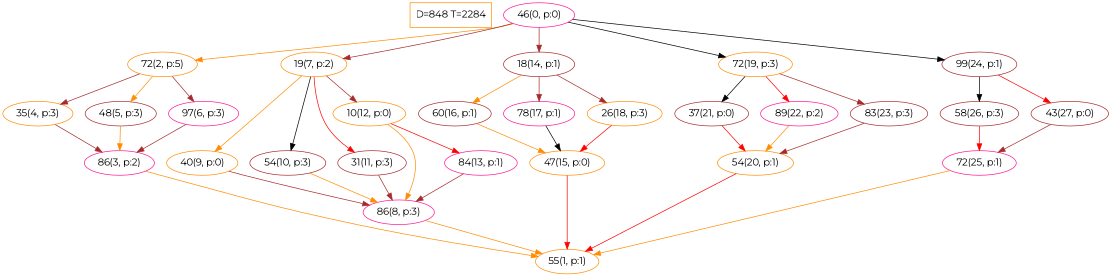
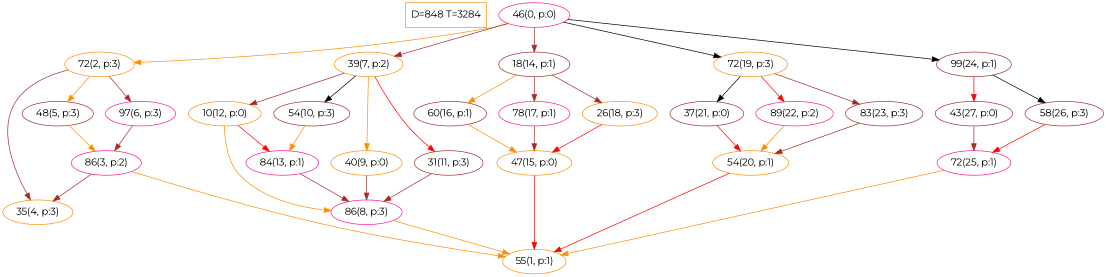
  digraph {
    fontname=Montserrat
    node [color=darkorange fontname=Montserrat]
    edge [color=brown fontname=Montserrat]
-   n1 [label="D=848 T=2284" shape=box]
+   n1 [label="D=848 T=3284" shape=box]
    n2 [color=deeppink label="46(0, p:0)"]
-   n3 [label="72(2, p:5)"]
-   n4 [label="19(7, p:2)"]
+   n3 [label="72(2, p:3)"]
+   n4 [label="39(7, p:2)"]
    n5 [color=brown label="18(14, p:1)"]
    n6 [label="72(19, p:3)"]
    n7 [color=brown label="99(24, p:1)"]
    n8 [label="35(4, p:3)"]
    n9 [color=brown label="48(5, p:3)"]
    n10 [color=deeppink label="97(6, p:3)"]
    n11 [label="40(9, p:0)"]
    n12 [color=brown label="54(10, p:3)"]
    n13 [color=brown label="31(11, p:3)"]
    n14 [label="10(12, p:0)"]
    n15 [color=brown label="60(16, p:1)"]
    n16 [color=deeppink label="78(17, p:1)"]
    n17 [label="26(18, p:3)"]
    n18 [color=brown label="37(21, p:0)"]
    n19 [color=deeppink label="89(22, p:2)"]
    n20 [color=brown label="83(23, p:3)"]
    n21 [color=brown label="58(26, p:3)"]
    n22 [color=brown label="43(27, p:0)"]
    n23 [label="55(1, p:1)"]
    n24 [color=deeppink label="86(3, p:2)"]
    n25 [color=deeppink label="86(8, p:3)"]
    n26 [color=deeppink label="84(13, p:1)"]
    n27 [label="47(15, p:0)"]
    n28 [label="54(20, p:1)"]
    n29 [color=deeppink label="72(25, p:1)"]
    n2 -> n3 [color=darkorange]
    n2 -> n4
    n2 -> n5
    n2 -> n6 [color=black]
    n2 -> n7 [color=black]
    n3 -> n8
    n3 -> n9 [color=darkorange]
    n3 -> n10
    n4 -> n11 [color=darkorange]
    n4 -> n12 [color=black]
    n4 -> n13 [color=red]
    n4 -> n14
    n5 -> n15 [color=darkorange]
    n5 -> n16
    n5 -> n17
    n6 -> n18 [color=black]
    n6 -> n19 [color=red]
    n6 -> n20
    n7 -> n21 [color=black]
    n7 -> n22 [color=red]
-   n8 -> n24
+   n24 -> n8
    n9 -> n24 [color=darkorange]
    n10 -> n24
    n11 -> n25
-   n12 -> n25 [color=darkorange]
+   n12 -> n26 [color=darkorange]
    n13 -> n25
    n14 -> n25 [color=darkorange]
    n14 -> n26 [color=red]
    n15 -> n27 [color=darkorange]
-   n16 -> n27 [color=black]
+   n16 -> n27
    n17 -> n27 [color=red]
    n18 -> n28 [color=red]
    n19 -> n28 [color=darkorange]
    n20 -> n28
    n21 -> n29 [color=red]
    n22 -> n29
    n24 -> n23 [color=darkorange]
    n25 -> n23 [color=darkorange]
    n26 -> n25
    n27 -> n23 [color=red]
    n28 -> n23 [color=red]
    n29 -> n23 [color=darkorange]
  }
